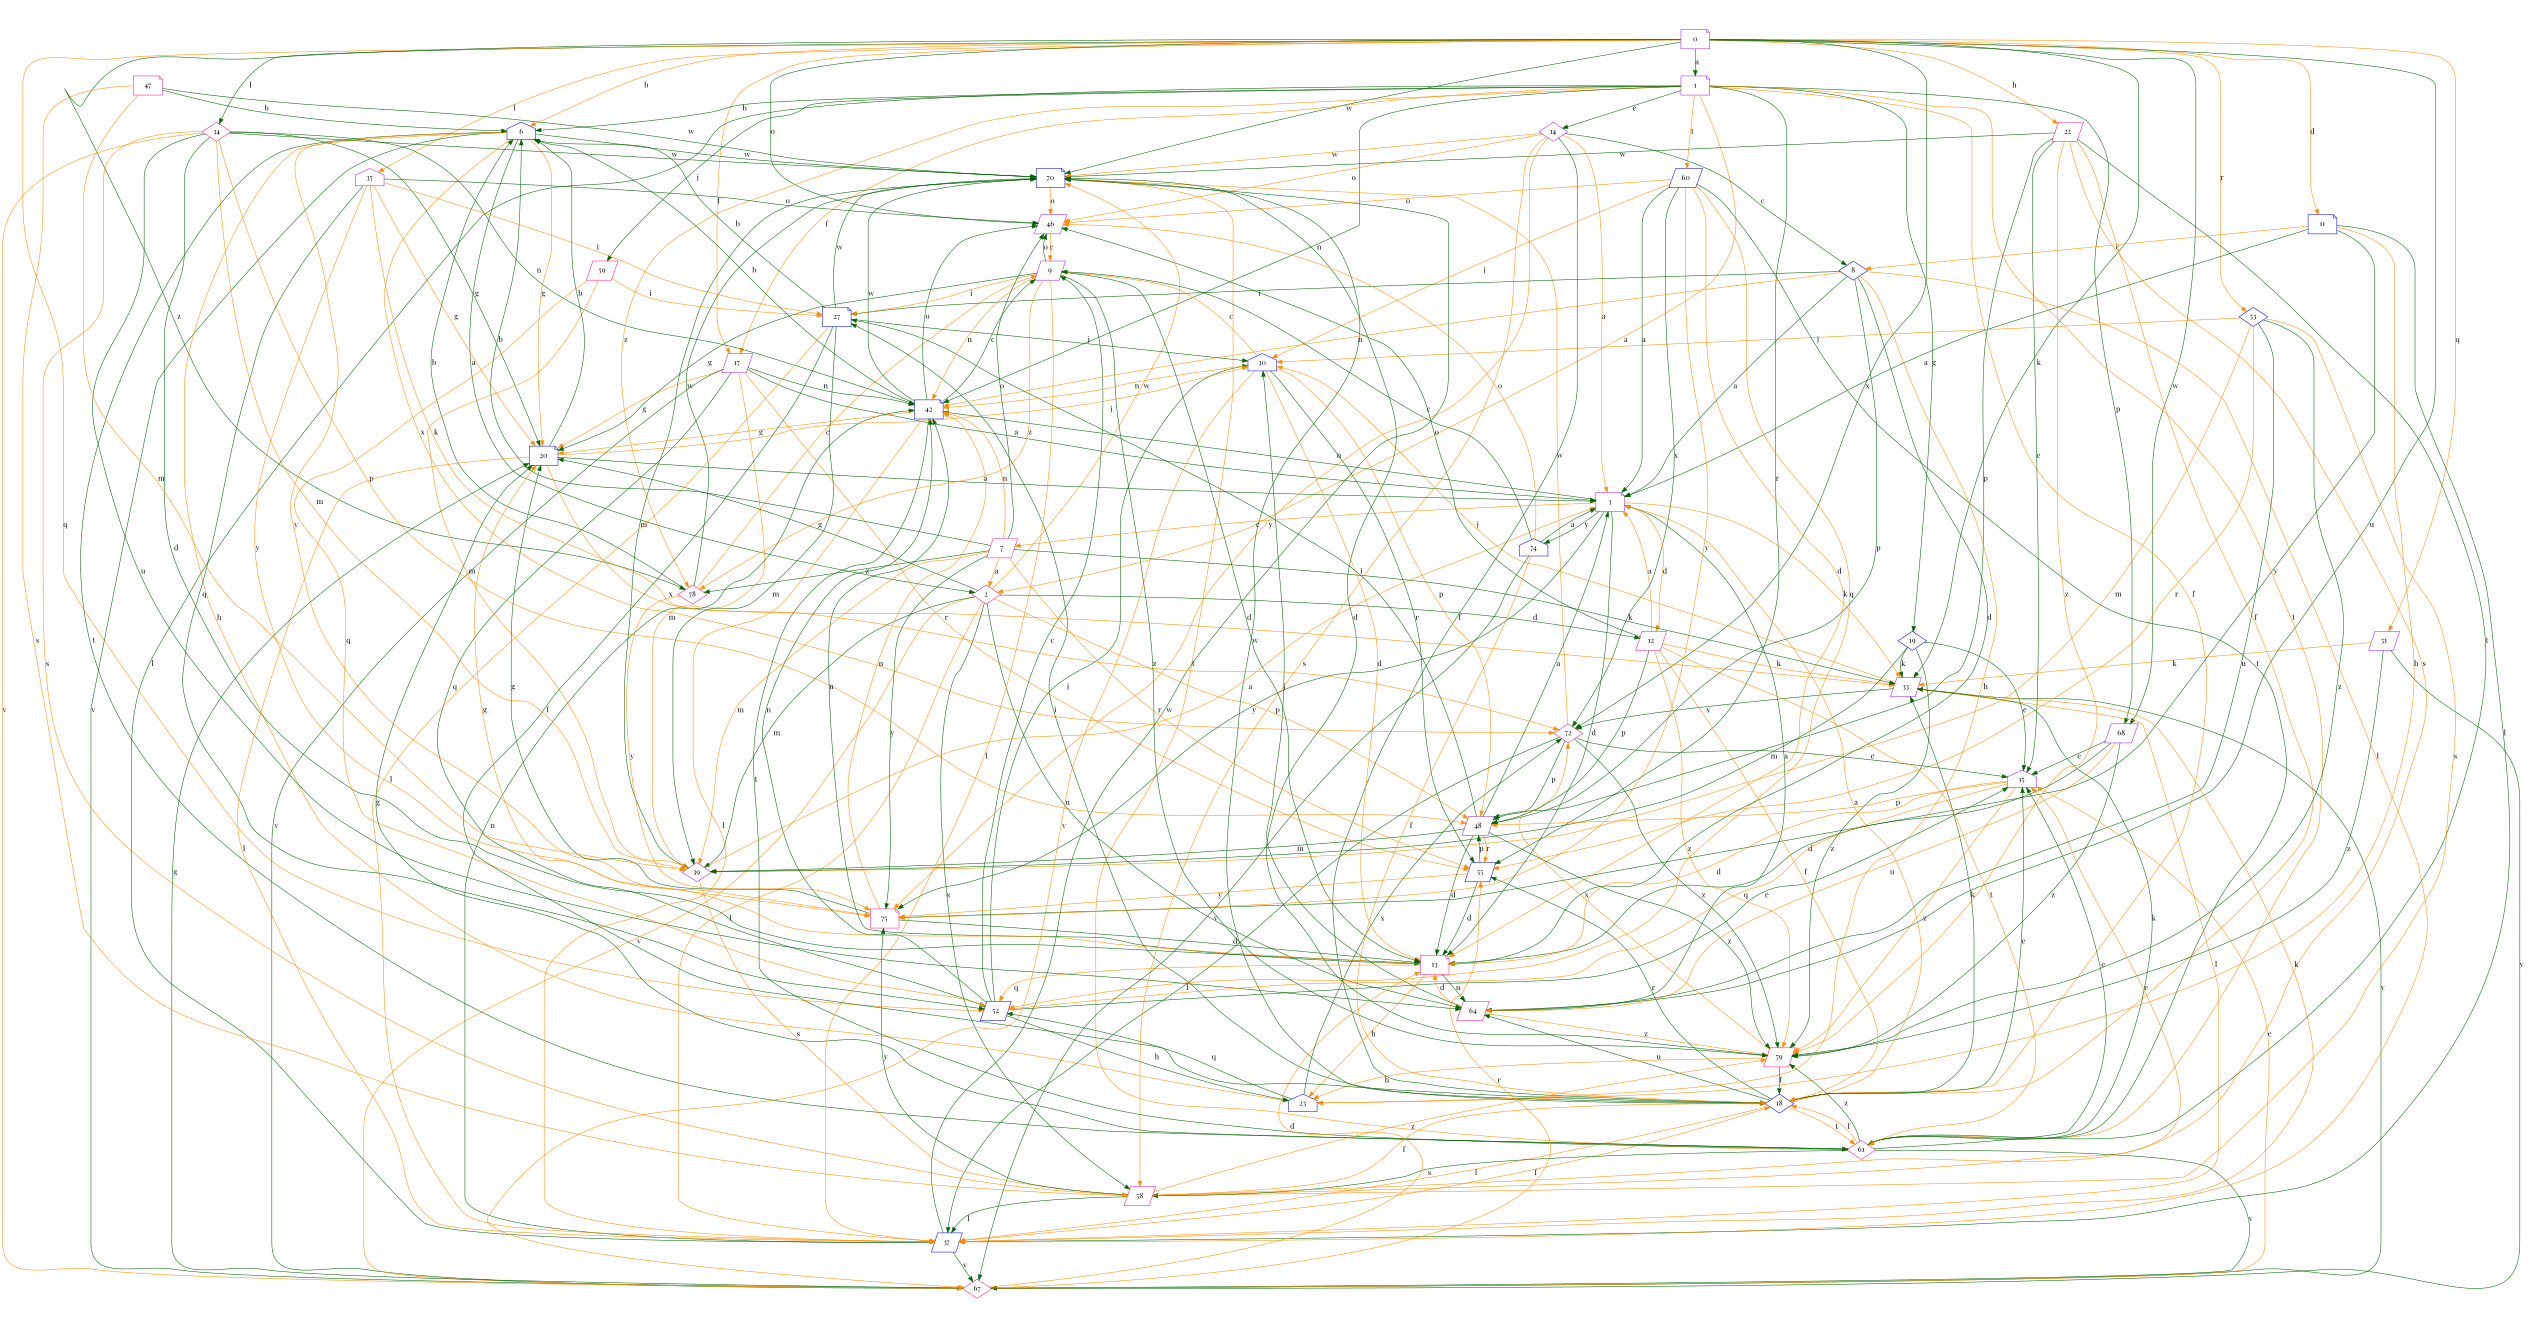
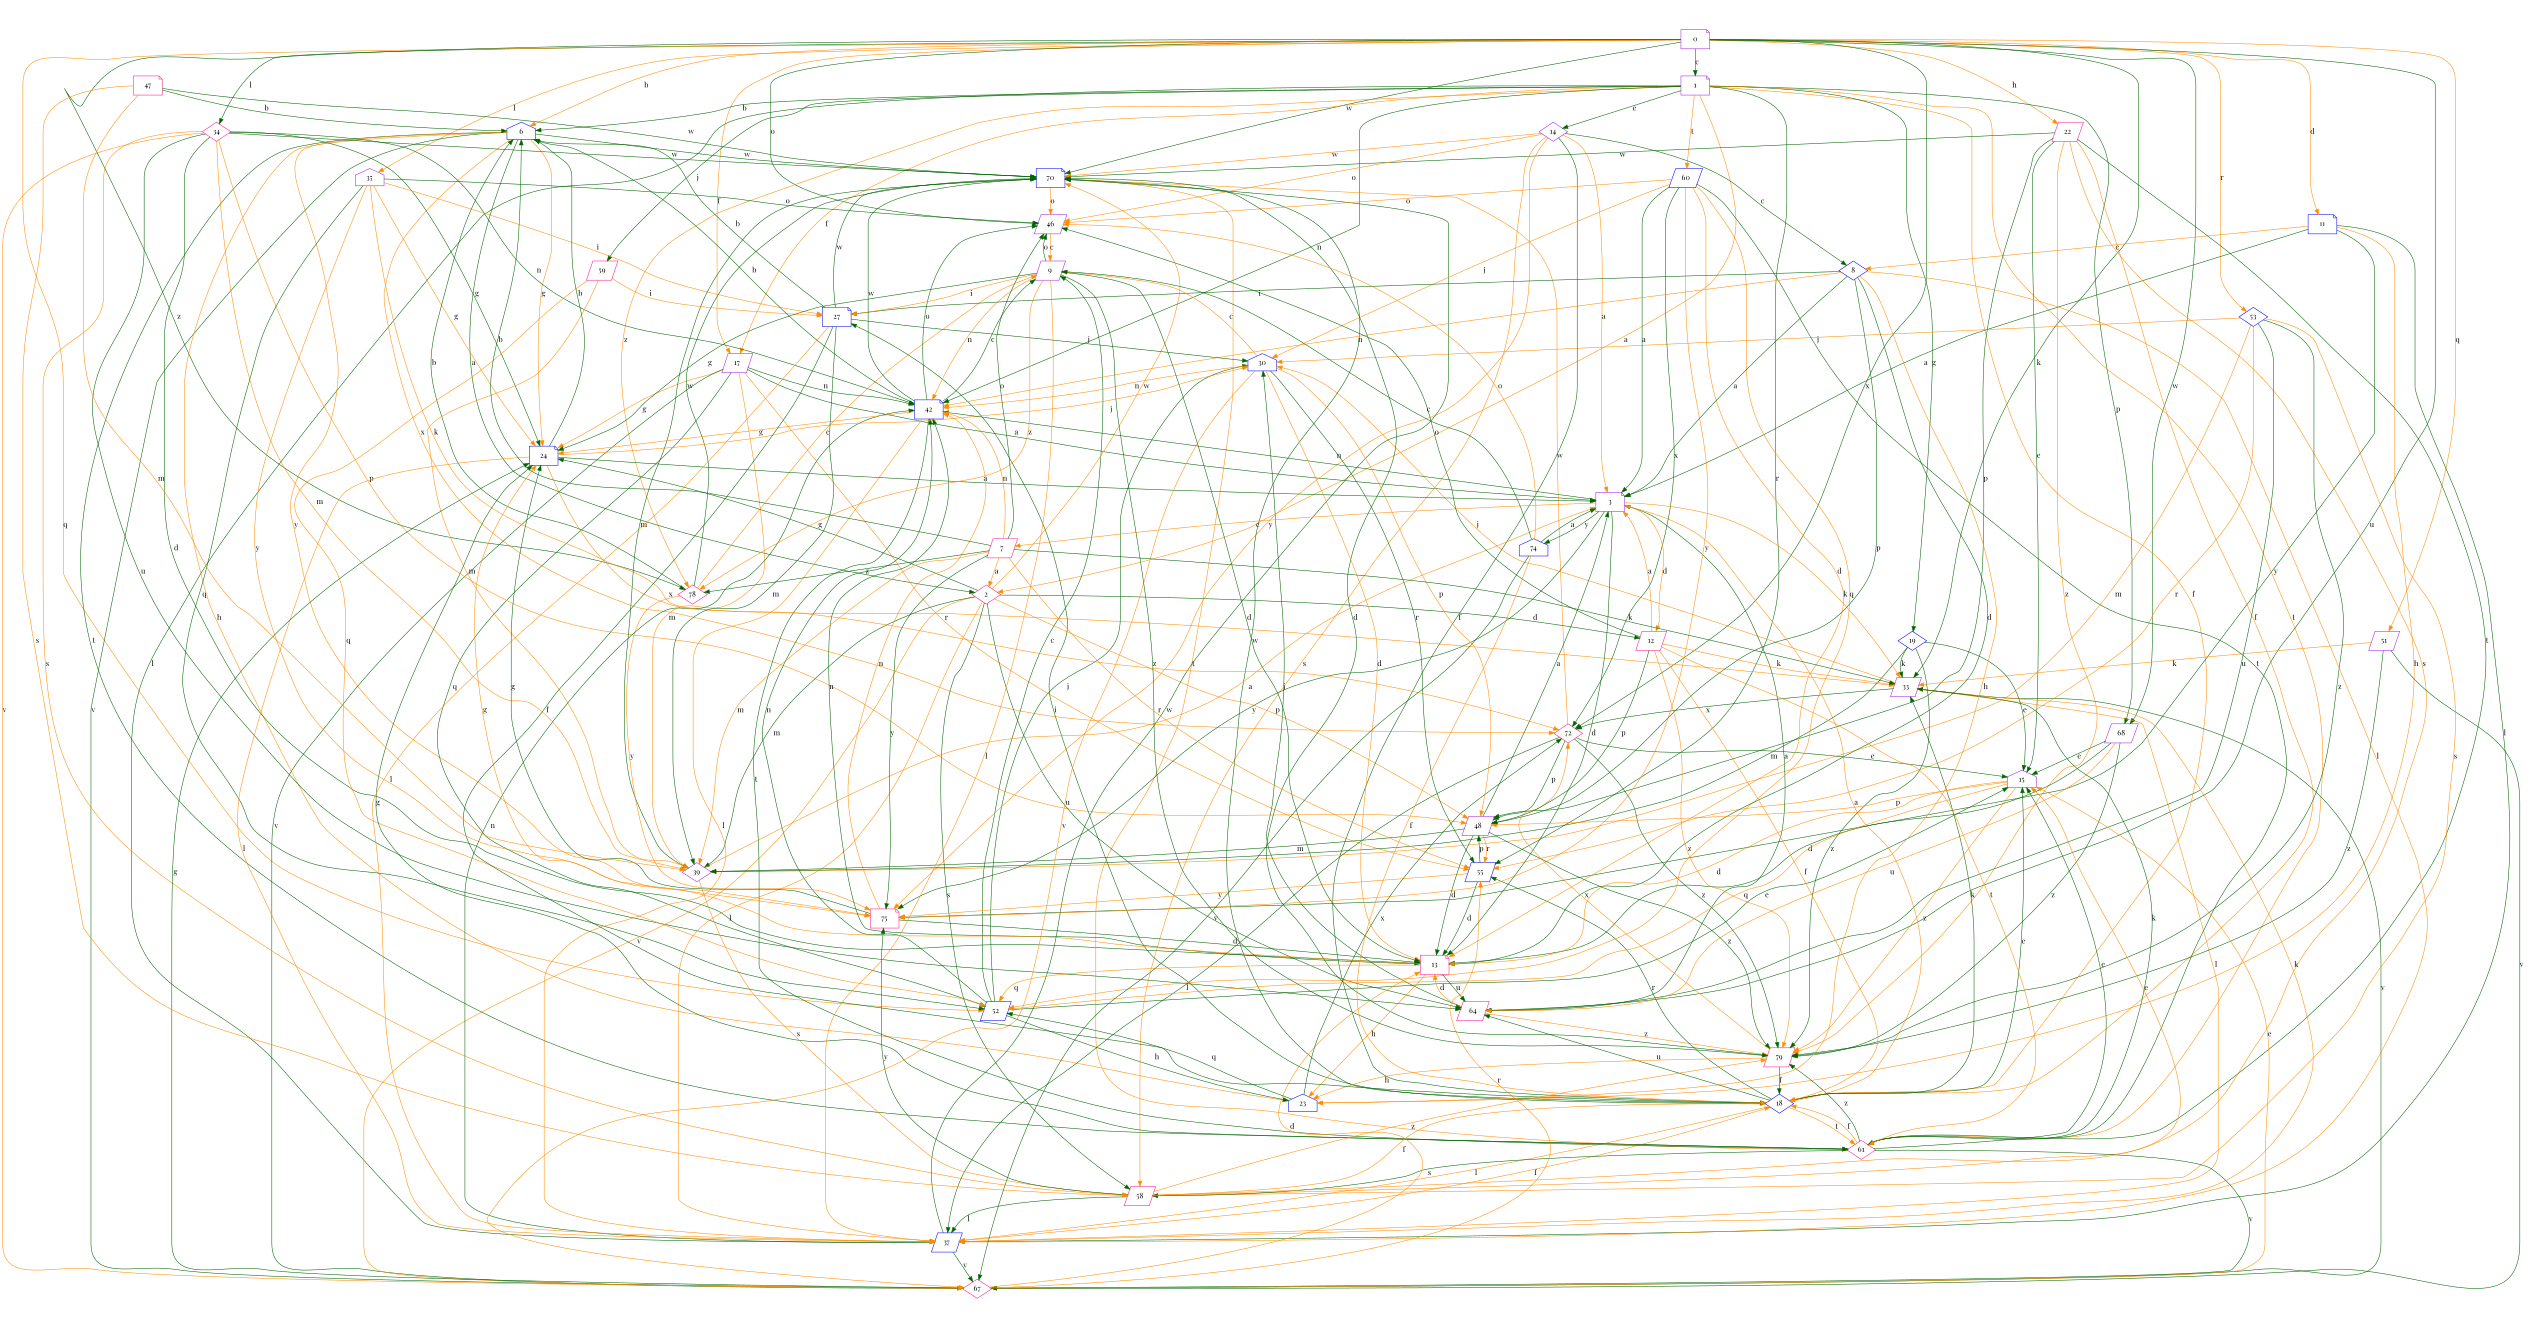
  strict digraph {
    fontname="Playfair Display"
    node [color=blue fontname="Playfair Display" shape=parallelogram]
    edge [color=darkgreen fontname="Playfair Display"]
    0 [color=purple shape=note]
    1 [color=purple shape=note]
    6 [shape=house]
    11 [shape=note]
    17 [color=purple]
    22 [color=deeppink]
    33 [color=purple]
    34 [color=deeppink shape=diamond]
    35 [color=purple shape=house]
    46 [color=purple]
    51 [color=purple]
    52
    53 [shape=diamond]
    64 [color=deeppink]
    68 [color=purple]
    70 [shape=note]
    72 [color=deeppink shape=diamond]
    78 [color=deeppink shape=diamond]
    2 [color=deeppink shape=diamond]
    14 [color=purple shape=diamond]
    18 [shape=diamond]
    19 [shape=diamond]
    n23 [color=deeppink label=59]
    37
    42 [shape=note]
    55
    60
    61 [color=deeppink shape=diamond]
-   20 [shape=note]
+   20 [shape=note label=24]
    67 [color=deeppink shape=diamond]
    75 [color=deeppink shape=note]
    23 [shape=house]
    3 [color=purple shape=note]
    8 [shape=diamond]
    39 [color=purple shape=diamond]
    48 [color=purple]
    58 [color=deeppink]
    79 [color=deeppink]
    15 [color=purple shape=house]
    30 [shape=house]
    13 [color=deeppink shape=note]
    27 [shape=note]
    9 [color=purple]
    12 [color=deeppink]
    47 [color=deeppink shape=note]
    7 [color=deeppink]
    74 [shape=house]
-   0 -> 1 [label=a]
+   0 -> 1 [label=c]
    0 -> 6 [color=darkorange label=b]
    0 -> 11 [color=darkorange label=d]
    0 -> 17 [color=darkorange label=f]
    0 -> 22 [color=darkorange label=h]
    0 -> 33 [label=k]
    0 -> 34 [label=l]
    0 -> 35 [color=darkorange label=l]
    0 -> 46 [label=o]
    0 -> 51 [color=darkorange label=q]
    0 -> 52 [color=darkorange label=q]
    0 -> 53 [color=darkorange label=r]
    0 -> 64 [label=u]
    0 -> 68 [label=w]
    0 -> 70 [label=w]
    0 -> 72 [label=x]
    0 -> 78 [label=z]
    1 -> 6 [label=b]
    1 -> 17 [color=darkorange label=f]
    1 -> 68 [label=p]
    1 -> 78 [color=darkorange label=z]
    1 -> 2 [color=darkorange label=a]
    1 -> 14 [label=e]
    1 -> 18 [color=darkorange label=f]
    1 -> 19 [label=g]
    1 -> n23 [label=j]
    1 -> 37 [label=l]
    1 -> 42 [label=n]
    1 -> 55 [label=r]
    1 -> 60 [color=darkorange label=t]
    1 -> 61 [color=darkorange label=t]
    6 -> 70 [label=w]
    6 -> 72 [color=darkorange label=x]
    6 -> 2 [label=a]
    6 -> 61 [label=t]
    6 -> 20 [color=darkorange label=g]
    6 -> 67 [label=v]
    6 -> 75 [color=darkorange label=y]
    6 -> 23 [color=darkorange label=h]
    11 -> 37 [label=l]
    11 -> 75 [label=y]
    11 -> 23 [color=darkorange label=h]
    11 -> 3 [label=a]
    11 -> 8 [color=darkorange label=c]
    17 -> 52 [label=q]
    17 -> 42 [label=n]
    17 -> 55 [color=darkorange label=r]
    17 -> 20 [color=darkorange label=g]
    17 -> 67 [label=v]
    17 -> 3 [label=a]
    17 -> 39 [color=darkorange label=m]
    22 -> 70 [label=w]
    22 -> 18 [color=darkorange label=f]
    22 -> 61 [label=t]
    22 -> 48 [label=p]
    22 -> 58 [color=darkorange label=s]
    22 -> 79 [color=darkorange label=z]
    22 -> 15 [label=e]
    33 -> 72 [label=x]
    33 -> 37 [color=darkorange label=l]
    33 -> 67 [label=v]
    33 -> 30 [color=darkorange label=j]
    34 -> 64 [label=u]
    34 -> 70 [label=w]
    34 -> 42 [label=n]
    34 -> 20 [label=g]
    34 -> 67 [color=darkorange label=v]
    34 -> 39 [color=darkorange label=m]
    34 -> 48 [color=darkorange label=p]
    34 -> 58 [color=darkorange label=s]
    34 -> 13 [label=d]
    35 -> 33 [color=darkorange label=k]
    35 -> 46 [label=o]
    35 -> 52 [label=q]
    35 -> 20 [color=darkorange label=g]
    35 -> 75 [color=darkorange label=y]
    35 -> 27 [color=darkorange label=i]
    46 -> 9 [color=darkorange label=c]
    51 -> 33 [color=darkorange label=k]
    51 -> 67 [label=v]
    51 -> 79 [label=z]
    52 -> 42 [label=n]
    52 -> 23 [label=h]
    52 -> 15 [label=e]
    52 -> 30 [label=j]
    52 -> 9 [label=c]
    53 -> 64 [label=u]
    53 -> 55 [color=darkorange label=r]
    53 -> 39 [color=darkorange label=m]
    53 -> 58 [color=darkorange label=s]
    53 -> 79 [label=z]
    53 -> 30 [color=darkorange label=j]
    64 -> 3 [label=a]
    64 -> 79 [color=darkorange label=z]
    64 -> 30 [label=j]
    64 -> 13 [color=darkorange label=d]
    68 -> 64 [color=darkorange label=u]
    68 -> 79 [label=z]
    68 -> 15 [label=e]
    68 -> 13 [label=d]
    70 -> 46 [color=darkorange label=o]
    70 -> 61 [color=darkorange label=t]
    70 -> 39 [label=m]
    72 -> 70 [color=darkorange label=w]
    72 -> 37 [label=l]
    72 -> 48 [label=p]
    72 -> 79 [label=z]
    72 -> 15 [label=e]
    78 -> 6 [label=b]
    78 -> 70 [label=w]
    78 -> 75 [color=darkorange label=y]
    78 -> 9 [color=darkorange label=c]
    2 -> 64 [label=u]
    2 -> 70 [color=darkorange label=w]
    2 -> 37 [color=darkorange label=l]
    2 -> 20 [label=g]
    2 -> 67 [color=darkorange label=v]
    2 -> 39 [label=m]
    2 -> 48 [color=darkorange label=p]
    2 -> 58 [label=s]
    2 -> 12 [label=d]
    14 -> 46 [color=darkorange label=o]
    14 -> 70 [color=darkorange label=w]
    14 -> 18 [label=f]
    14 -> 75 [color=darkorange label=y]
    14 -> 3 [color=darkorange label=a]
    14 -> 8 [label=c]
    14 -> 58 [color=darkorange label=s]
    18 -> 33 [label=k]
    18 -> 64 [label=u]
    18 -> 70 [label=w]
    18 -> 37 [color=darkorange label=l]
    18 -> 55 [label=r]
    18 -> 61 [color=darkorange label=t]
    18 -> 3 [color=darkorange label=a]
    18 -> 15 [label=e]
    18 -> 27 [label=i]
    19 -> 33 [label=k]
    19 -> 39 [label=m]
    19 -> 79 [label=z]
    19 -> 15 [label=e]
    n23 -> 52 [color=darkorange label=q]
    n23 -> 39 [color=darkorange label=m]
    n23 -> 27 [color=darkorange label=i]
    37 -> 33 [color=darkorange label=k]
    37 -> 70 [label=w]
    37 -> 18 [color=darkorange label=f]
    37 -> 42 [label=n]
    37 -> 67 [label=v]
    42 -> 6 [label=b]
    42 -> 46 [label=o]
    42 -> 70 [label=w]
    42 -> 37 [color=darkorange label=l]
    42 -> 61 [label=t]
    42 -> 20 [color=darkorange label=g]
    42 -> 9 [label=c]
    55 -> 75 [color=darkorange label=y]
    55 -> 48 [label=p]
    55 -> 13 [label=d]
    60 -> 46 [color=darkorange label=o]
    60 -> 52 [color=darkorange label=q]
    60 -> 72 [label=x]
    60 -> 61 [label=t]
    60 -> 75 [color=darkorange label=y]
    60 -> 3 [label=a]
    60 -> 30 [color=darkorange label=j]
    60 -> 13 [color=darkorange label=d]
    61 -> 33 [label=k]
    61 -> 18 [color=darkorange label=f]
    61 -> 20 [label=g]
    61 -> 67 [label=v]
    61 -> 58 [label=s]
    61 -> 79 [label=z]
    61 -> 15 [label=e]
    20 -> 6 [label=b]
    20 -> 72 [color=darkorange label=x]
    20 -> 37 [color=darkorange label=l]
    20 -> 3 [label=a]
    20 -> 30 [color=darkorange label=j]
    67 -> 55 [color=darkorange label=r]
    67 -> 20 [label=g]
    67 -> 15 [color=darkorange label=e]
    67 -> 13 [color=darkorange label=d]
    75 -> 42 [color=darkorange label=n]
    75 -> 20 [label=g]
    75 -> 13 [label=d]
    23 -> 52 [label=q]
    23 -> 72 [label=x]
    3 -> 33 [color=darkorange label=k]
    3 -> 42 [label=n]
    3 -> 75 [label=y]
    3 -> 13 [label=d]
    3 -> 12 [color=darkorange label=d]
    3 -> 7 [color=darkorange label=c]
    3 -> 74 [label=y]
    8 -> 37 [color=darkorange label=l]
    8 -> 42 [color=darkorange label=n]
    8 -> 23 [color=darkorange label=h]
    8 -> 3 [label=a]
    8 -> 48 [label=p]
    8 -> 13 [label=d]
    8 -> 27 [label=i]
    39 -> 3 [color=darkorange label=a]
    39 -> 58 [color=darkorange label=s]
    48 -> 55 [color=darkorange label=r]
    48 -> 3 [label=a]
    48 -> 39 [label=m]
    48 -> 79 [label=z]
    48 -> 13 [label=d]
-   48 -> 27 [label=i]
    58 -> 18 [color=darkorange label=f]
    58 -> 37 [label=l]
    58 -> 75 [label=y]
    58 -> 79 [color=darkorange label=z]
    58 -> 15 [color=darkorange label=e]
    79 -> 70 [label=d]
    79 -> 72 [color=darkorange label=x]
    79 -> 18 [label=f]
    79 -> 23 [color=darkorange label=h]
    15 -> 52 [color=darkorange label=q]
    15 -> 48 [color=darkorange label=p]
    15 -> 79 [color=darkorange label=z]
    15 -> 13 [color=darkorange label=d]
    30 -> 42 [color=darkorange label=n]
    30 -> 55 [label=r]
    30 -> 67 [color=darkorange label=v]
    30 -> 48 [color=darkorange label=p]
    30 -> 13 [color=darkorange label=d]
    30 -> 9 [color=darkorange label=c]
    13 -> 52 [color=darkorange label=q]
    13 -> 64 [label=u]
    13 -> 42 [label=n]
    13 -> 20 [color=darkorange label=g]
    13 -> 23 [color=darkorange label=h]
    27 -> 6 [label=b]
    27 -> 70 [label=w]
    27 -> 18 [label=f]
    27 -> 37 [color=darkorange label=l]
    27 -> 39 [label=m]
    27 -> 30 [label=j]
    9 -> 46 [label=o]
    9 -> 78 [color=darkorange label=z]
    9 -> 37 [color=darkorange label=l]
    9 -> 42 [color=darkorange label=n]
    9 -> 20 [label=g]
    9 -> 79 [label=z]
    9 -> 13 [label=d]
    9 -> 27 [color=darkorange label=i]
    12 -> 33 [color=darkorange label=k]
    12 -> 46 [label=o]
    12 -> 18 [color=darkorange label=f]
    12 -> 61 [color=darkorange label=t]
    12 -> 3 [color=darkorange label=a]
    12 -> 48 [label=p]
    12 -> 79 [color=darkorange label=z]
    47 -> 6 [label=b]
    47 -> 70 [label=w]
    47 -> 39 [color=darkorange label=m]
    47 -> 58 [color=darkorange label=s]
    7 -> 6 [label=b]
    7 -> 33 [label=k]
    7 -> 46 [label=o]
    7 -> 78 [label=z]
    7 -> 2 [color=darkorange label=a]
    7 -> 42 [color=darkorange label=n]
    7 -> 55 [color=darkorange label=r]
    7 -> 75 [label=y]
    7 -> 39 [color=darkorange label=m]
    74 -> 46 [color=darkorange label=o]
    74 -> 18 [color=darkorange label=f]
    74 -> 67 [label=v]
    74 -> 3 [label=a]
    74 -> 9 [label=c]
  }
